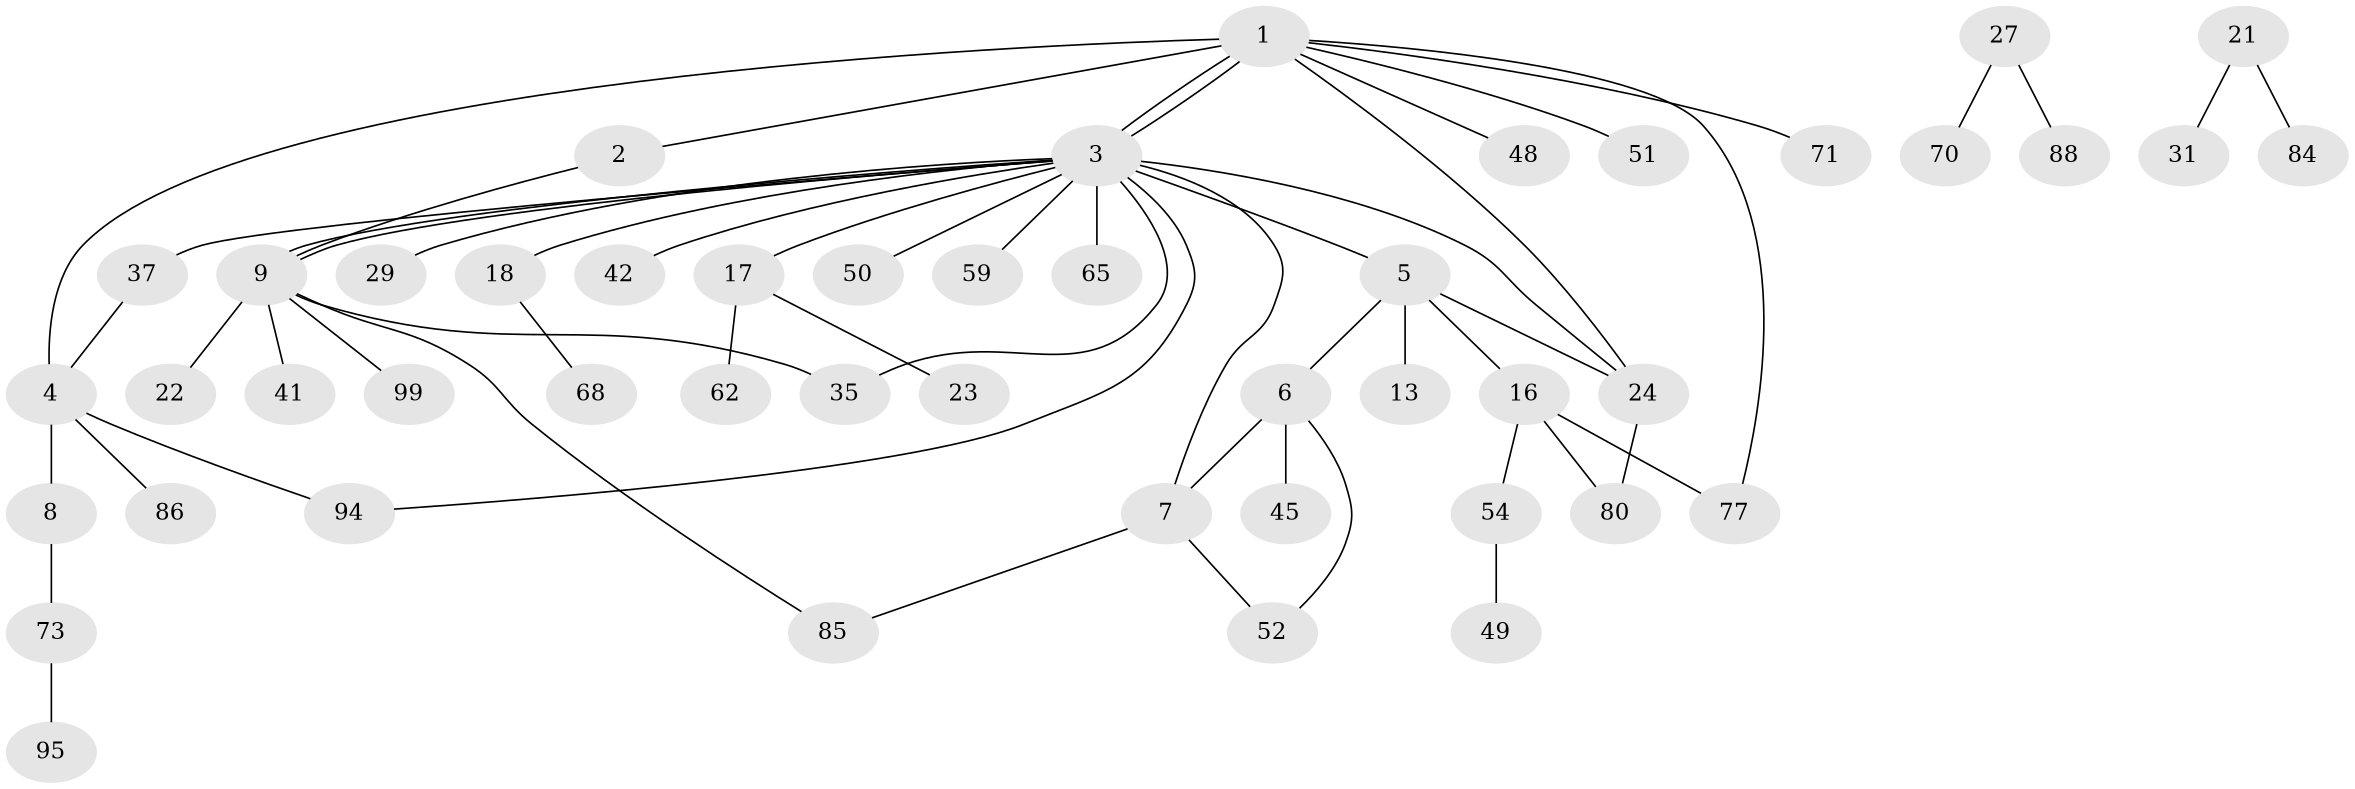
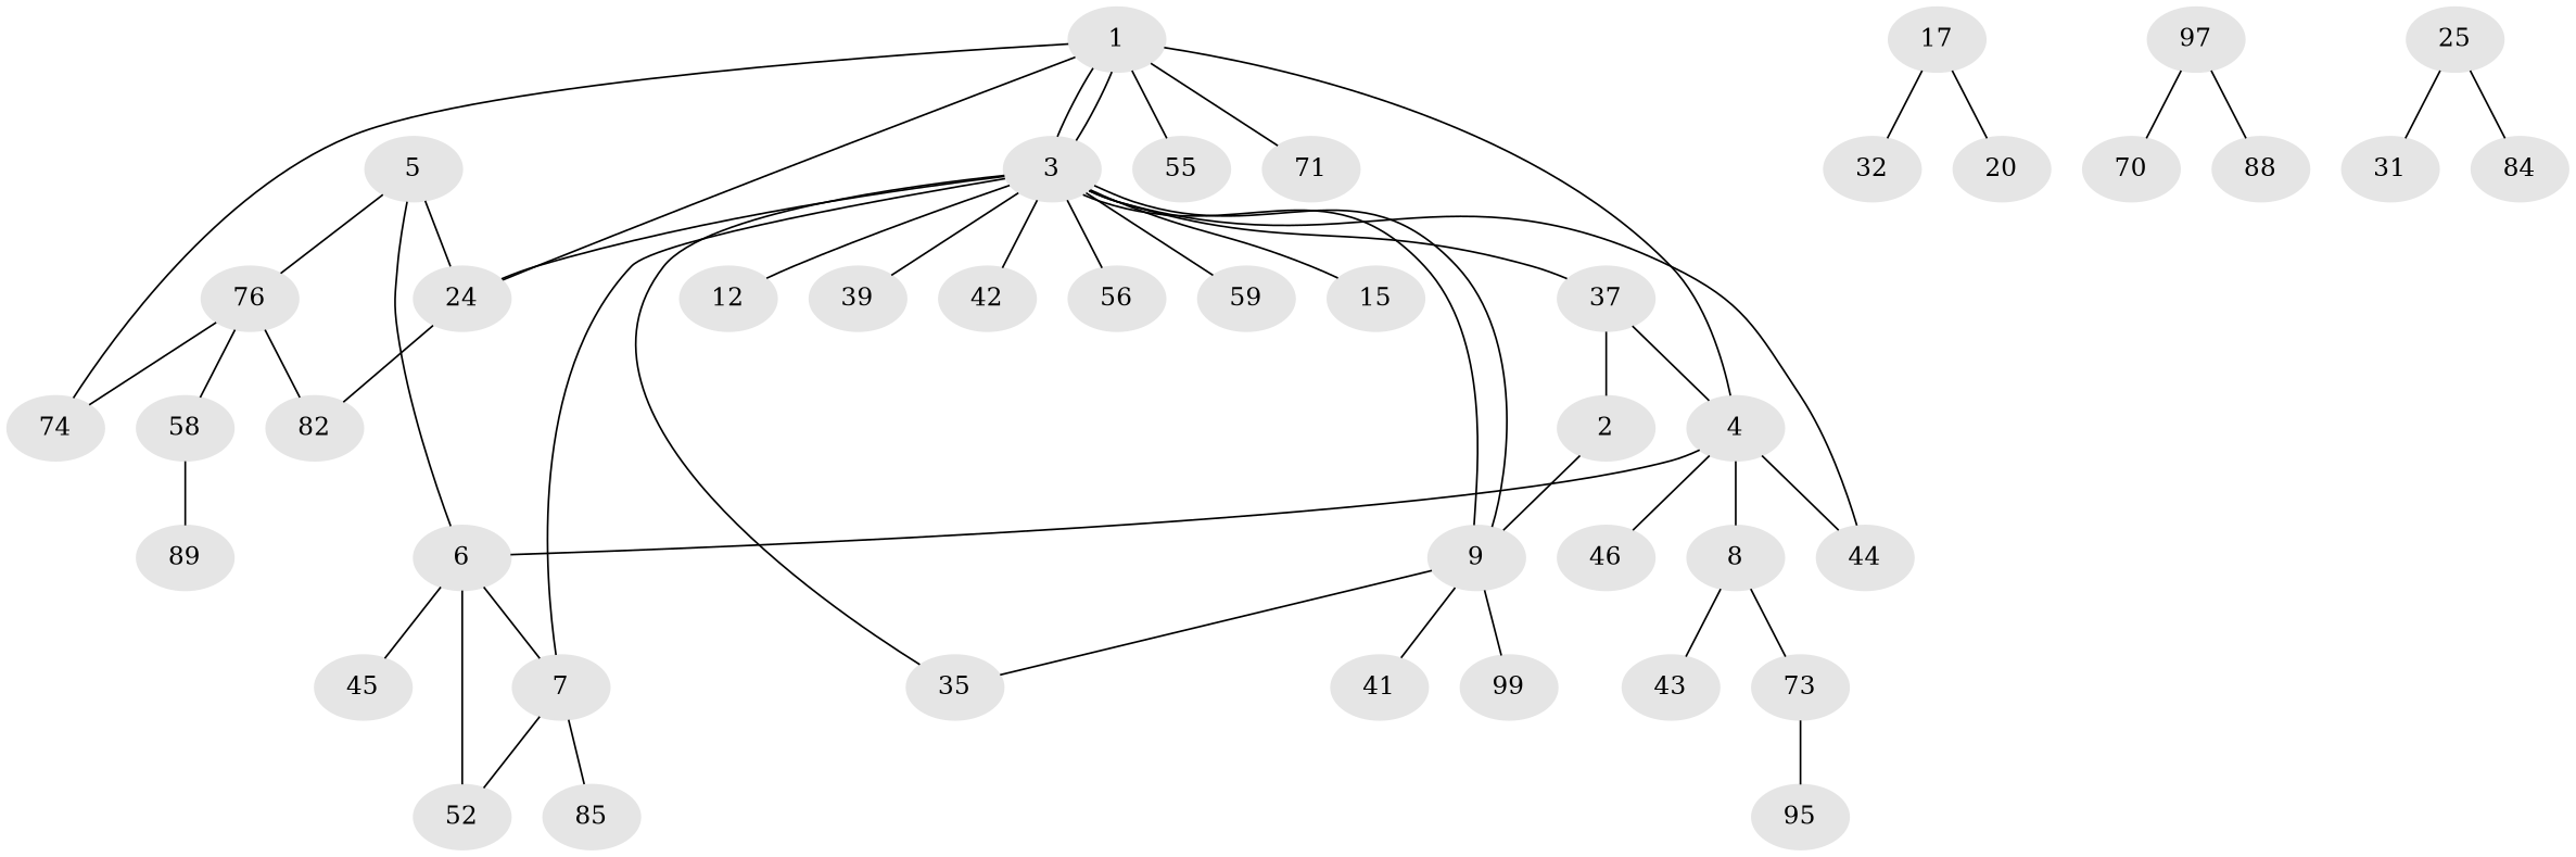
  graph {
    node [color=gray90 style=filled]
    1 [super="+28"]
    2 [super="+58"]
    3 [super="+70"]
    4 [super="+10"]
    24
-   48
-   51 [super="+61"]
-   74 [label=77]
+   51 [super="+61" label=55]
+   74
    n9 [label=71]
    9 [super="+73"]
    5 [super="+18"]
    7 [super="+50"]
-   12 [super="+19" label=18]
+   12 [super="+19"]
    n14 [label=35]
    17 [super="+30"]
-   29
+   29 [label=39]
    37 [super="+62"]
    42
-   44 [super="+71" label=94]
-   56 [label=50]
+   44 [super="+71"]
+   56
    59
-   65
+   65 [label=15]
    6 [super="+35"]
    8 [super="+11"]
-   46 [label=86]
-   82 [label=80]
+   46
+   82
    n27 [label=85]
-   22 [super="+31"]
    41
    n30 [label=99]
-   13
-   16 [super="+40"]
+   16 [super="+40" label=76]
    52 [super="+84"]
-   68
-   32 [super="+57" label=62]
-   20 [label=23]
+   32 [super="+57"]
+   20
    n37 [label=70]
-   27
+   27 [label=97]
    n39 [label=88]
    45
    n41 [label=73]
-   54
+   43
+   54 [label=58]
    n44 [label=95 super="+67"]
-   49 [super="+77"]
+   49 [super="+77" label=89]
    n46 [label=31]
-   25 [label=21]
+   25
    n48 [label=84]
-   1 -- 2
+   37 -- 2
    1 -- 3
    1 -- 3
    1 -- 4 [weight=2]
    1 -- 24
-   1 -- 48
    1 -- 51
    1 -- 74
    1 -- n9
    2 -- 9
    3 -- 24 [weight=2]
    3 -- 9
    3 -- 9
-   3 -- 5 [weight=2]
    3 -- 7
    3 -- 12
    3 -- n14
-   3 -- 17
    3 -- 29
    3 -- 37
    3 -- 42
    3 -- 44
    3 -- 56
    3 -- 59
    3 -- 65
    4 -- 44
+   4 -- 6
    4 -- 8 [weight=2]
    4 -- 46
    24 -- 82
    9 -- n14
-   9 -- n27
-   9 -- 22 [weight=2]
    9 -- 41
    9 -- n30
    5 -- 24 [weight=2]
    5 -- 6
-   5 -- 13
    5 -- 16
    7 -- n27
    7 -- 52
-   12 -- 68
    17 -- 32
    17 -- 20
    37 -- 4
    6 -- 7
    6 -- 52
    6 -- 45
    8 -- n41
+   8 -- 43
    16 -- 74
    16 -- 82
    16 -- 54
    27 -- n37
    27 -- n39
    n41 -- n44
    54 -- 49
    25 -- n46
    25 -- n48
  }
